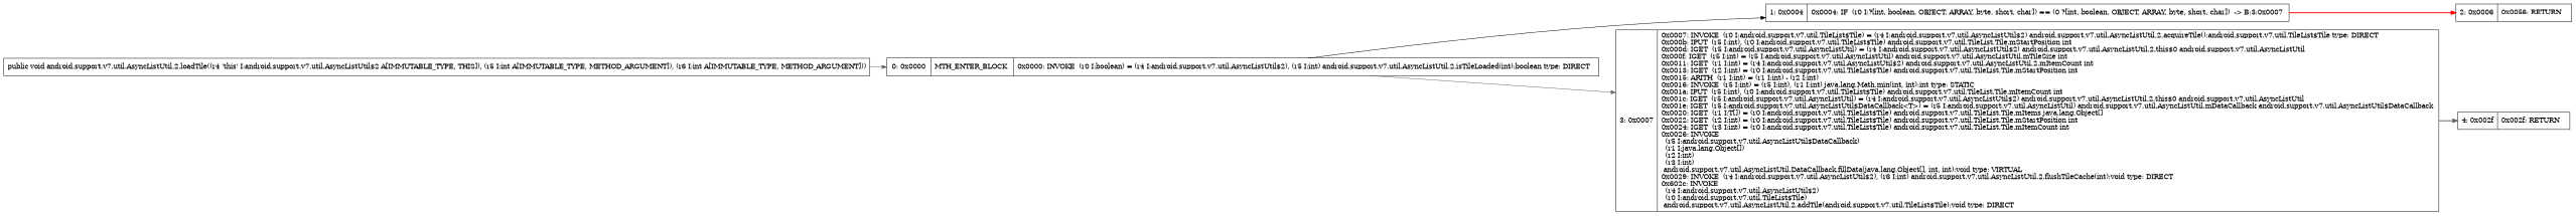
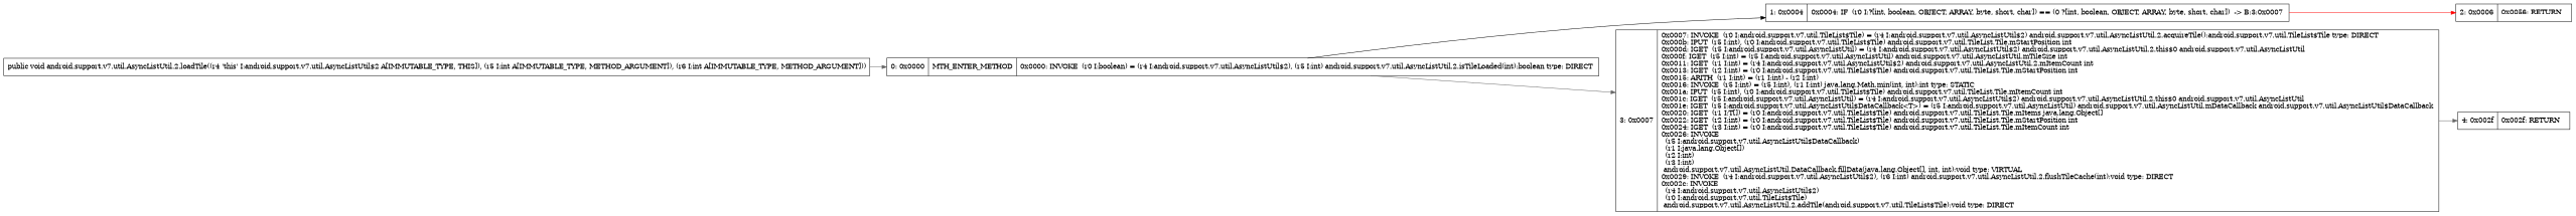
  digraph {
    rankdir=LR
    node [shape=record]
    edge [color=gray40 style=solid]
-   n1 [label="{0\:\ 0x0000|MTH_ENTER_BLOCK\l|0x0000: INVOKE  (r0 I:boolean) = (r4 I:android.support.v7.util.AsyncListUtil$2), (r5 I:int) android.support.v7.util.AsyncListUtil.2.isTileLoaded(int):boolean type: DIRECT \l}"]
+   n1 [label="{0\:\ 0x0000|MTH_ENTER_METHOD\l|0x0000: INVOKE  (r0 I:boolean) = (r4 I:android.support.v7.util.AsyncListUtil$2), (r5 I:int) android.support.v7.util.AsyncListUtil.2.isTileLoaded(int):boolean type: DIRECT \l}"]
    n2 [label="{1\:\ 0x0004|0x0004: IF  (r0 I:?[int, boolean, OBJECT, ARRAY, byte, short, char]) == (0 ?[int, boolean, OBJECT, ARRAY, byte, short, char])  \-\> B:3:0x0007 \l}"]
-   n3 [label="{3\:\ 0x0007|0x0007: INVOKE  (r0 I:android.support.v7.util.TileList$Tile) = (r4 I:android.support.v7.util.AsyncListUtil$2) android.support.v7.util.AsyncListUtil.2.acquireTile():android.support.v7.util.TileList$Tile type: DIRECT \l0x000b: IPUT  (r5 I:int), (r0 I:android.support.v7.util.TileList$Tile) android.support.v7.util.TileList.Tile.mStartPosition int \l0x000d: IGET  (r5 I:android.support.v7.util.AsyncListUtil) = (r4 I:android.support.v7.util.AsyncListUtil$2) android.support.v7.util.AsyncListUtil.2.this$0 android.support.v7.util.AsyncListUtil \l0x000f: IGET  (r5 I:int) = (r5 I:android.support.v7.util.AsyncListUtil) android.support.v7.util.AsyncListUtil.mTileSize int \l0x0011: IGET  (r1 I:int) = (r4 I:android.support.v7.util.AsyncListUtil$2) android.support.v7.util.AsyncListUtil.2.mItemCount int \l0x0013: IGET  (r2 I:int) = (r0 I:android.support.v7.util.TileList$Tile) android.support.v7.util.TileList.Tile.mStartPosition int \l0x0015: ARITH  (r1 I:int) = (r1 I:int) \- (r2 I:int) \l0x0016: INVOKE  (r5 I:int) = (r5 I:int), (r1 I:int) java.lang.Math.min(int, int):int type: STATIC \l0x001a: IPUT  (r5 I:int), (r0 I:android.support.v7.util.TileList$Tile) android.support.v7.util.TileList.Tile.mItemCount int \l0x001c: IGET  (r5 I:android.support.v7.util.AsyncListUtil) = (r4 I:android.support.v7.util.AsyncListUtil$2) android.support.v7.util.AsyncListUtil.2.this$0 android.support.v7.util.AsyncListUtil \l0x001e: IGET  (r5 I:android.support.v7.util.AsyncListUtil$DataCallback\<T\>) = (r5 I:android.support.v7.util.AsyncListUtil) android.support.v7.util.AsyncListUtil.mDataCallback android.support.v7.util.AsyncListUtil$DataCallback \l0x0020: IGET  (r1 I:T[]) = (r0 I:android.support.v7.util.TileList$Tile) android.support.v7.util.TileList.Tile.mItems java.lang.Object[] \l0x0022: IGET  (r2 I:int) = (r0 I:android.support.v7.util.TileList$Tile) android.support.v7.util.TileList.Tile.mStartPosition int \l0x0024: IGET  (r3 I:int) = (r0 I:android.support.v7.util.TileList$Tile) android.support.v7.util.TileList.Tile.mItemCount int \l0x0026: INVOKE  \l  (r5 I:android.support.v7.util.AsyncListUtil$DataCallback)\l  (r1 I:java.lang.Object[])\l  (r2 I:int)\l  (r3 I:int)\l android.support.v7.util.AsyncListUtil.DataCallback.fillData(java.lang.Object[], int, int):void type: VIRTUAL \l0x0029: INVOKE  (r4 I:android.support.v7.util.AsyncListUtil$2), (r6 I:int) android.support.v7.util.AsyncListUtil.2.flushTileCache(int):void type: DIRECT \l0x602c: INVOKE  \l  (r4 I:android.support.v7.util.AsyncListUtil$2)\l  (r0 I:android.support.v7.util.TileList$Tile)\l android.support.v7.util.AsyncListUtil.2.addTile(android.support.v7.util.TileList$Tile):void type: DIRECT \l}"]
+   n3 [label="{3\:\ 0x0007|0x0007: INVOKE  (r0 I:android.support.v7.util.TileList$Tile) = (r4 I:android.support.v7.util.AsyncListUtil$2) android.support.v7.util.AsyncListUtil.2.acquireTile():android.support.v7.util.TileList$Tile type: DIRECT \l0x000b: IPUT  (r5 I:int), (r0 I:android.support.v7.util.TileList$Tile) android.support.v7.util.TileList.Tile.mStartPosition int \l0x000d: IGET  (r5 I:android.support.v7.util.AsyncListUtil) = (r4 I:android.support.v7.util.AsyncListUtil$2) android.support.v7.util.AsyncListUtil.2.this$0 android.support.v7.util.AsyncListUtil \l0x000f: IGET  (r5 I:int) = (r5 I:android.support.v7.util.AsyncListUtil) android.support.v7.util.AsyncListUtil.mTileSize int \l0x0011: IGET  (r1 I:int) = (r4 I:android.support.v7.util.AsyncListUtil$2) android.support.v7.util.AsyncListUtil.2.mItemCount int \l0x0013: IGET  (r2 I:int) = (r0 I:android.support.v7.util.TileList$Tile) android.support.v7.util.TileList.Tile.mStartPosition int \l0x0015: ARITH  (r1 I:int) = (r1 I:int) \- (r2 I:int) \l0x0016: INVOKE  (r5 I:int) = (r5 I:int), (r1 I:int) java.lang.Math.min(int, int):int type: STATIC \l0x001a: IPUT  (r5 I:int), (r0 I:android.support.v7.util.TileList$Tile) android.support.v7.util.TileList.Tile.mItemCount int \l0x001c: IGET  (r5 I:android.support.v7.util.AsyncListUtil) = (r4 I:android.support.v7.util.AsyncListUtil$2) android.support.v7.util.AsyncListUtil.2.this$0 android.support.v7.util.AsyncListUtil \l0x001e: IGET  (r5 I:android.support.v7.util.AsyncListUtil$DataCallback\<T\>) = (r5 I:android.support.v7.util.AsyncListUtil) android.support.v7.util.AsyncListUtil.mDataCallback android.support.v7.util.AsyncListUtil$DataCallback \l0x0020: IGET  (r1 I:T[]) = (r0 I:android.support.v7.util.TileList$Tile) android.support.v7.util.TileList.Tile.mItems java.lang.Object[] \l0x0022: IGET  (r2 I:int) = (r0 I:android.support.v7.util.TileList$Tile) android.support.v7.util.TileList.Tile.mStartPosition int \l0x0024: IGET  (r3 I:int) = (r0 I:android.support.v7.util.TileList$Tile) android.support.v7.util.TileList.Tile.mItemCount int \l0x0026: INVOKE  \l  (r5 I:android.support.v7.util.AsyncListUtil$DataCallback)\l  (r1 I:java.lang.Object[])\l  (r2 I:int)\l  (r3 I:int)\l android.support.v7.util.AsyncListUtil.DataCallback.fillData(java.lang.Object[], int, int):void type: VIRTUAL \l0x0029: INVOKE  (r4 I:android.support.v7.util.AsyncListUtil$2), (r6 I:int) android.support.v7.util.AsyncListUtil.2.flushTileCache(int):void type: DIRECT \l0x002c: INVOKE  \l  (r4 I:android.support.v7.util.AsyncListUtil$2)\l  (r0 I:android.support.v7.util.TileList$Tile)\l android.support.v7.util.AsyncListUtil.2.addTile(android.support.v7.util.TileList$Tile):void type: DIRECT \l}"]
    n4 [label="{2\:\ 0x0006|0x0056: RETURN   \l}"]
    n5 [label="{4\:\ 0x002f|0x002f: RETURN   \l}"]
    n6 [label="{public void android.support.v7.util.AsyncListUtil.2.loadTile((r4 'this' I:android.support.v7.util.AsyncListUtil$2 A[IMMUTABLE_TYPE, THIS]), (r5 I:int A[IMMUTABLE_TYPE, METHOD_ARGUMENT]), (r6 I:int A[IMMUTABLE_TYPE, METHOD_ARGUMENT])) }"]
    n1 -> n2 [color=black]
    n1 -> n3
-   n2 -> n4 [color=red style=bold]
-   n3 -> n5 [style=bold]
+   n2 -> n4 [color=red]
+   n3 -> n5
    n6 -> n1
  }
